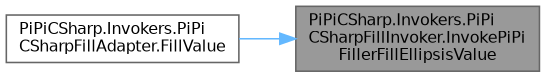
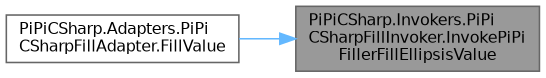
  digraph {
    rankdir=RL
    fontname="DejaVu Sans"
    node [fontname="DejaVu Sans" fontsize=10 shape=box style=filled]
    n1 [color=gray40 fillcolor=grey60 fontcolor=black height=0.2 label="PiPiCSharp.Invokers.PiPi\lCSharpFillInvoker.InvokePiPi\lFillerFillEllipsisValue" width=0.4]
-   n2 [color=grey40 fillcolor=white height=0.2 label="PiPiCSharp.Invokers.PiPi\lCSharpFillAdapter.FillValue" width=0.4]
+   n2 [color=grey40 fillcolor=white height=0.2 label="PiPiCSharp.Adapters.PiPi\lCSharpFillAdapter.FillValue" width=0.4]
    n1 -> n2 [color=steelblue1 dir=back fontname="DejaVu Sans" fontsize=10 labelfontname=Helvetica labelfontsize=10 style=solid]
  }
